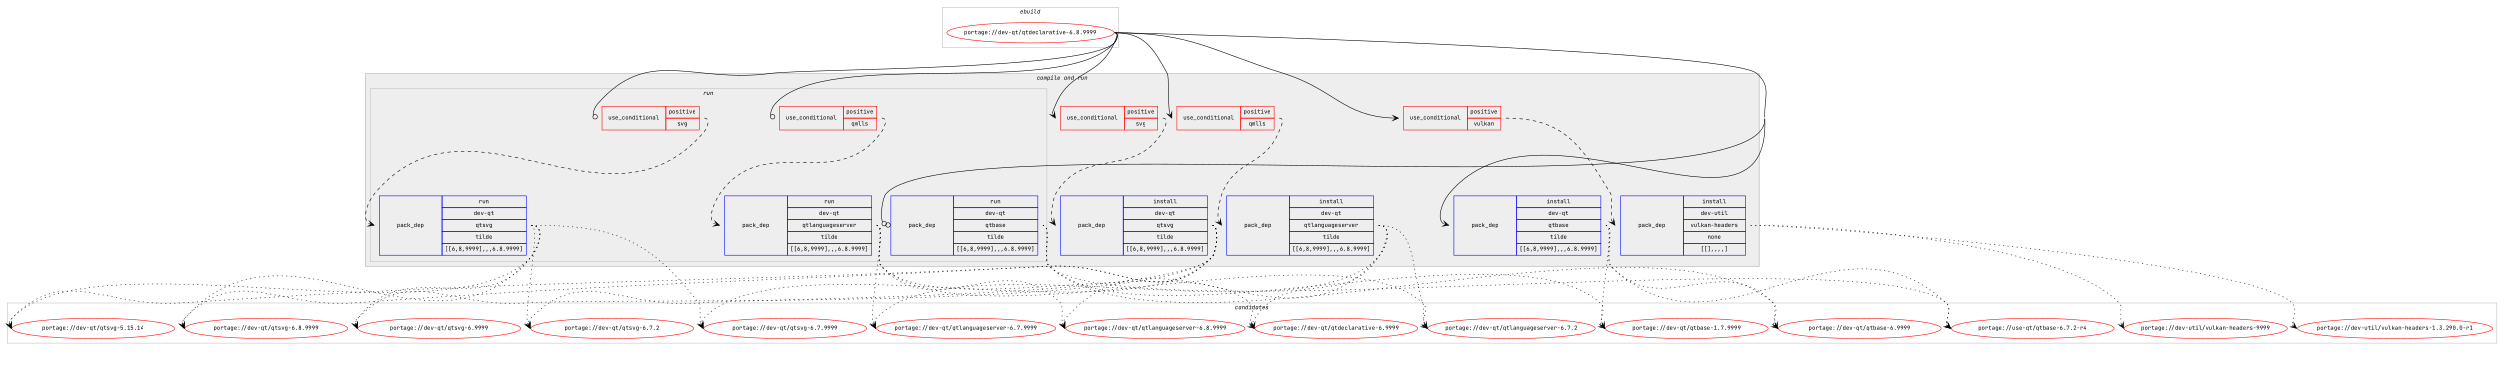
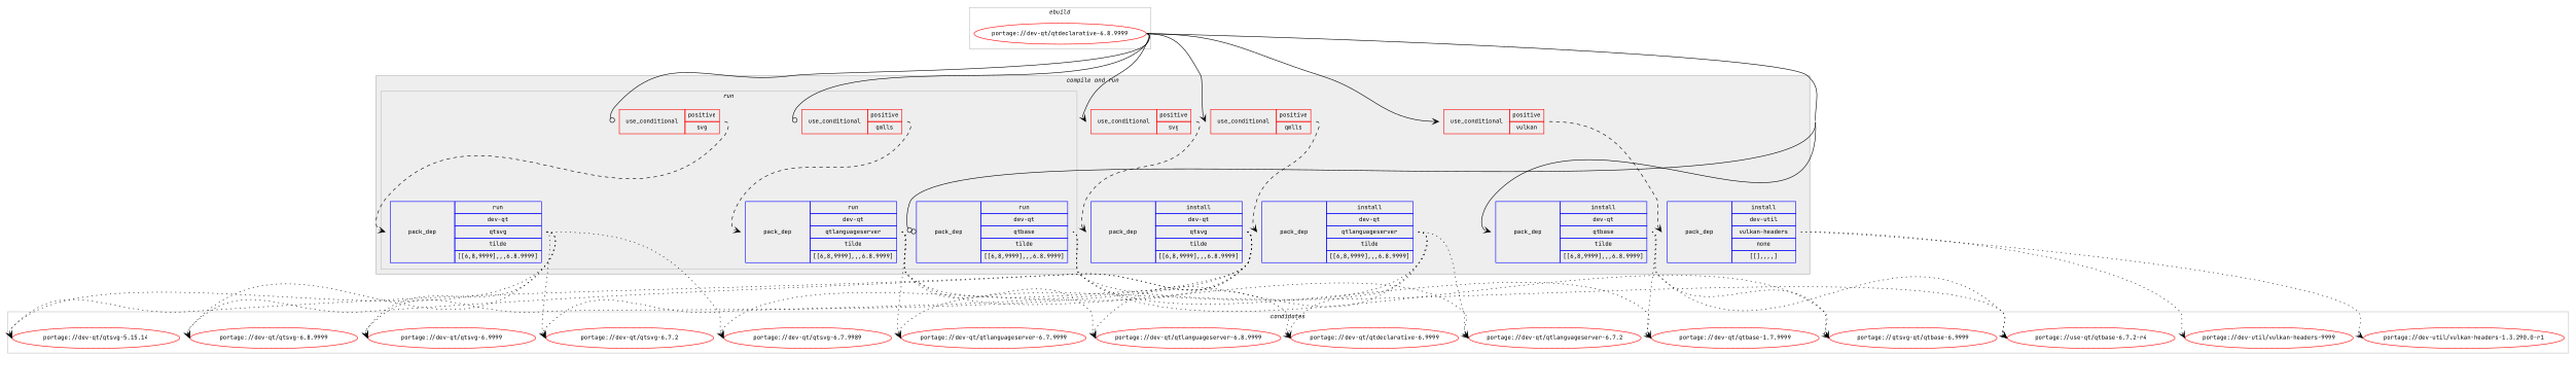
  digraph {
    compound=true
    concentrate=true
    fontname="JetBrains Mono"
    fontsize=10
    newrank=true
    rankdir=TB
    ranksep=1.5
    node [color=red fontname="JetBrains Mono" fontsize=10]
    edge [arrowhead=vee fontname="JetBrains Mono" headport=w style=dotted tailport=e weight=100]
    n1 [label="portage://dev-qt/qtdeclarative-6.8.9999" width=4]
    n2 [color=blue label=<<TABLE BORDER="0" CELLBORDER="1" CELLSPACING="0" CELLPADDING="4" WIDTH="220"><TR><TD ROWSPAN="6" CELLPADDING="30">pack_dep</TD></TR><TR><TD WIDTH="110">install</TD></TR><TR><TD>dev-qt</TD></TR><TR><TD>qtlanguageserver</TD></TR><TR><TD>tilde</TD></TR><TR><TD>[[6,8,9999],,,6.8.9999]</TD></TR></TABLE>> shape=none]
    n3 [label=<<TABLE BORDER="0" CELLBORDER="1" CELLSPACING="0" CELLPADDING="4"><TR><TD ROWSPAN="3" CELLPADDING="10">use_conditional</TD></TR><TR><TD>positive</TD></TR><TR><TD>qmlls</TD></TR></TABLE>> shape=none]
    n4 [color=blue label=<<TABLE BORDER="0" CELLBORDER="1" CELLSPACING="0" CELLPADDING="4" WIDTH="220"><TR><TD ROWSPAN="6" CELLPADDING="30">pack_dep</TD></TR><TR><TD WIDTH="110">install</TD></TR><TR><TD>dev-qt</TD></TR><TR><TD>qtsvg</TD></TR><TR><TD>tilde</TD></TR><TR><TD>[[6,8,9999],,,6.8.9999]</TD></TR></TABLE>> shape=none]
    n5 [label=<<TABLE BORDER="0" CELLBORDER="1" CELLSPACING="0" CELLPADDING="4"><TR><TD ROWSPAN="3" CELLPADDING="10">use_conditional</TD></TR><TR><TD>positive</TD></TR><TR><TD>svg</TD></TR></TABLE>> shape=none]
    n6 [color=blue label=<<TABLE BORDER="0" CELLBORDER="1" CELLSPACING="0" CELLPADDING="4" WIDTH="220"><TR><TD ROWSPAN="6" CELLPADDING="30">pack_dep</TD></TR><TR><TD WIDTH="110">install</TD></TR><TR><TD>dev-util</TD></TR><TR><TD>vulkan-headers</TD></TR><TR><TD>none</TD></TR><TR><TD>[[],,,,]</TD></TR></TABLE>> shape=none]
    n7 [label=<<TABLE BORDER="0" CELLBORDER="1" CELLSPACING="0" CELLPADDING="4"><TR><TD ROWSPAN="3" CELLPADDING="10">use_conditional</TD></TR><TR><TD>positive</TD></TR><TR><TD>vulkan</TD></TR></TABLE>> shape=none]
    n8 [color=blue label=<<TABLE BORDER="0" CELLBORDER="1" CELLSPACING="0" CELLPADDING="4" WIDTH="220"><TR><TD ROWSPAN="6" CELLPADDING="30">pack_dep</TD></TR><TR><TD WIDTH="110">install</TD></TR><TR><TD>dev-qt</TD></TR><TR><TD>qtbase</TD></TR><TR><TD>tilde</TD></TR><TR><TD>[[6,8,9999],,,6.8.9999]</TD></TR></TABLE>> shape=none]
    n9 [color=blue label=<<TABLE BORDER="0" CELLBORDER="1" CELLSPACING="0" CELLPADDING="4" WIDTH="220"><TR><TD ROWSPAN="6" CELLPADDING="30">pack_dep</TD></TR><TR><TD WIDTH="110">run</TD></TR><TR><TD>dev-qt</TD></TR><TR><TD>qtlanguageserver</TD></TR><TR><TD>tilde</TD></TR><TR><TD>[[6,8,9999],,,6.8.9999]</TD></TR></TABLE>> shape=none]
    n10 [label=<<TABLE BORDER="0" CELLBORDER="1" CELLSPACING="0" CELLPADDING="4"><TR><TD ROWSPAN="3" CELLPADDING="10">use_conditional</TD></TR><TR><TD>positive</TD></TR><TR><TD>qmlls</TD></TR></TABLE>> shape=none]
    n11 [color=blue label=<<TABLE BORDER="0" CELLBORDER="1" CELLSPACING="0" CELLPADDING="4" WIDTH="220"><TR><TD ROWSPAN="6" CELLPADDING="30">pack_dep</TD></TR><TR><TD WIDTH="110">run</TD></TR><TR><TD>dev-qt</TD></TR><TR><TD>qtsvg</TD></TR><TR><TD>tilde</TD></TR><TR><TD>[[6,8,9999],,,6.8.9999]</TD></TR></TABLE>> shape=none]
    n12 [label=<<TABLE BORDER="0" CELLBORDER="1" CELLSPACING="0" CELLPADDING="4"><TR><TD ROWSPAN="3" CELLPADDING="10">use_conditional</TD></TR><TR><TD>positive</TD></TR><TR><TD>svg</TD></TR></TABLE>> shape=none]
    n13 [color=blue label=<<TABLE BORDER="0" CELLBORDER="1" CELLSPACING="0" CELLPADDING="4" WIDTH="220"><TR><TD ROWSPAN="6" CELLPADDING="30">pack_dep</TD></TR><TR><TD WIDTH="110">run</TD></TR><TR><TD>dev-qt</TD></TR><TR><TD>qtbase</TD></TR><TR><TD>tilde</TD></TR><TR><TD>[[6,8,9999],,,6.8.9999]</TD></TR></TABLE>> shape=none]
    n14 [label="portage://dev-qt/qtdeclarative-6.9999" width=4]
    n15 [label="portage://dev-qt/qtlanguageserver-6.8.9999" width=4]
    n16 [label="portage://dev-qt/qtlanguageserver-6.7.9999" width=4]
    n17 [label="portage://dev-qt/qtlanguageserver-6.7.2" width=4]
    n18 [label="portage://dev-qt/qtsvg-6.9999" width=4]
    n19 [label="portage://dev-qt/qtsvg-6.8.9999" width=4]
-   n20 [label="portage://dev-qt/qtsvg-6.7.9999" width=4]
+   n20 [label="portage://dev-qt/qtsvg-6.7.9989" width=4]
    n21 [label="portage://dev-qt/qtsvg-6.7.2" width=4]
    n22 [label="portage://dev-qt/qtsvg-5.15.14" width=4]
    n23 [label="portage://dev-util/vulkan-headers-9999" width=4]
    n24 [label="portage://dev-util/vulkan-headers-1.3.290.0-r1" width=4]
-   n25 [label="portage://dev-qt/qtbase-6.9999" width=4]
+   n25 [label="portage://qtsvg-qt/qtbase-6.9999" width=4]
    n26 [label="portage://dev-qt/qtbase-1.7.9999" width=4]
    n27 [label="portage://use-qt/qtbase-6.7.2-r4" width=4]
    subgraph cluster_1 {
      color=gray
      label=<<i>ebuild</i>>
      n1
    }
    subgraph cluster_2 {
      color=gray
      label=<<i>dependencies</i>>
      subgraph cluster_3 {
        color=gray
        fillcolor="#eeeeee"
        label=<<i>compile</i>>
        style=filled
        subgraph sub_4 {
          color=gray
          fillcolor="#eeeeee"
          label=<<i>compile</i>>
          style=filled
          n3
          subgraph sub_5 {
            color=gray
            fillcolor="#eeeeee"
            label=<<i>compile</i>>
            style=filled
            n2
          }
        }
        subgraph sub_6 {
          color=gray
          fillcolor="#eeeeee"
          label=<<i>compile</i>>
          style=filled
          n5
          subgraph sub_7 {
            color=gray
            fillcolor="#eeeeee"
            label=<<i>compile</i>>
            style=filled
            n4
          }
        }
        subgraph sub_8 {
          color=gray
          fillcolor="#eeeeee"
          label=<<i>compile</i>>
          style=filled
          n7
          subgraph sub_9 {
            color=gray
            fillcolor="#eeeeee"
            label=<<i>compile</i>>
            style=filled
            n6
          }
        }
        subgraph sub_10 {
          color=gray
          fillcolor="#eeeeee"
          label=<<i>compile</i>>
          style=filled
          n8
        }
      }
      subgraph cluster_11 {
        color=gray
        fillcolor="#eeeeee"
        label=<<i>compile and run</i>>
        style=filled
      }
      subgraph cluster_12 {
        color=gray
        fillcolor="#eeeeee"
        label=<<i>run</i>>
        style=filled
        subgraph sub_13 {
          color=gray
          fillcolor="#eeeeee"
          label=<<i>run</i>>
          style=filled
          n10
          subgraph sub_14 {
            color=gray
            fillcolor="#eeeeee"
            label=<<i>run</i>>
            style=filled
            n9
          }
        }
        subgraph sub_15 {
          color=gray
          fillcolor="#eeeeee"
          label=<<i>run</i>>
          style=filled
          n12
          subgraph sub_16 {
            color=gray
            fillcolor="#eeeeee"
            label=<<i>run</i>>
            style=filled
            n11
          }
        }
        subgraph sub_17 {
          color=gray
          fillcolor="#eeeeee"
          label=<<i>run</i>>
          style=filled
          n13
        }
      }
    }
    subgraph cluster_18 {
      color=gray
      label=<<i>candidates</i>>
      rank=same
      subgraph sub_19 {
        color=black
        label=<<i>candidates</i>>
        nodesep=1
        rank=same
        n14
        n15
        n16
        n17
      }
      subgraph sub_20 {
        color=black
        label=<<i>candidates</i>>
        nodesep=1
        rank=same
        n18
        n19
        n20
        n21
        n22
      }
      subgraph sub_21 {
        color=black
        label=<<i>candidates</i>>
        nodesep=1
        rank=same
        n23
        n24
      }
      subgraph sub_22 {
        color=black
        label=<<i>candidates</i>>
        nodesep=1
        rank=same
        n25
        n26
        n27
      }
      subgraph sub_23 {
        color=black
        label=<<i>candidates</i>>
        nodesep=1
        rank=same
        n14
        n15
        n16
        n17
      }
      subgraph sub_24 {
        color=black
        label=<<i>candidates</i>>
        nodesep=1
        rank=same
        n18
        n19
        n20
        n21
        n22
      }
      subgraph sub_25 {
        color=black
        label=<<i>candidates</i>>
        nodesep=1
        rank=same
        n25
        n26
        n27
      }
    }
    n1 -> n3 [style=solid weight=20]
    n1 -> n5 [style=solid weight=20]
    n1 -> n7 [style=solid weight=20]
    n1 -> n8 [style=solid weight=20]
    n1 -> n10 [arrowhead=odot style=solid weight=20]
    n1 -> n12 [arrowhead=odot style=solid weight=20]
    n1 -> n13 [arrowhead=odot style=solid weight=20]
    n2 -> n14
    n2 -> n15
    n2 -> n16
    n2 -> n17
    n3 -> n2 [style=dashed weight=20]
    n4 -> n18
    n4 -> n19
    n4 -> n20
    n4 -> n21
    n4 -> n22
    n5 -> n4 [style=dashed weight=20]
    n6 -> n23
    n6 -> n24
    n7 -> n6 [style=dashed weight=20]
    n8 -> n25
    n8 -> n26
    n8 -> n27
    n9 -> n14
    n9 -> n15
    n9 -> n16
    n9 -> n17
    n10 -> n9 [style=dashed weight=20]
    n11 -> n18
    n11 -> n19
    n11 -> n20
    n11 -> n21
    n11 -> n22
    n12 -> n11 [style=dashed weight=20]
    n13 -> n25
    n13 -> n26
    n13 -> n27
  }
